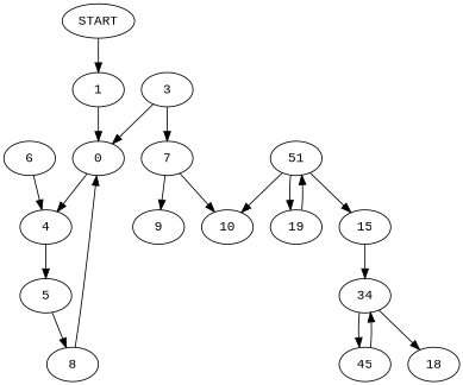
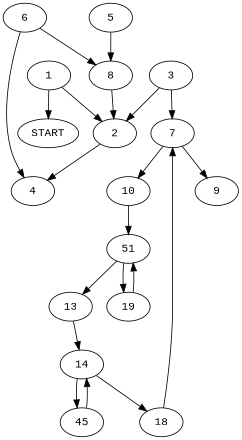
  digraph {
    fontname="Liberation Mono"
    node [fontname="Liberation Mono"]
    edge [fontname="Liberation Mono"]
    n1 [label=START]
    1
-   2 [label=0]
+   2
    4
    3
    7
    5
    9
    10
    8
    6
    n12 [label=51]
    n13 [label=19]
-   13 [label=15]
-   14 [label=34]
+   13
+   14
    n16 [label=45]
    n17 [label=18]
-   n1 -> 1
+   1 -> n1
    1 -> 2
    2 -> 4
-   4 -> 5
    3 -> 2
    3 -> 7
    7 -> 9
    7 -> 10
    5 -> 8
-   n12 -> 10
+   10 -> n12
    8 -> 2
    6 -> 4
+   6 -> 8
    n12 -> n13
    n12 -> 13
    n13 -> n12
    13 -> 14
    14 -> n16
    14 -> n17
    n16 -> 14
+   n17 -> 7
  }
